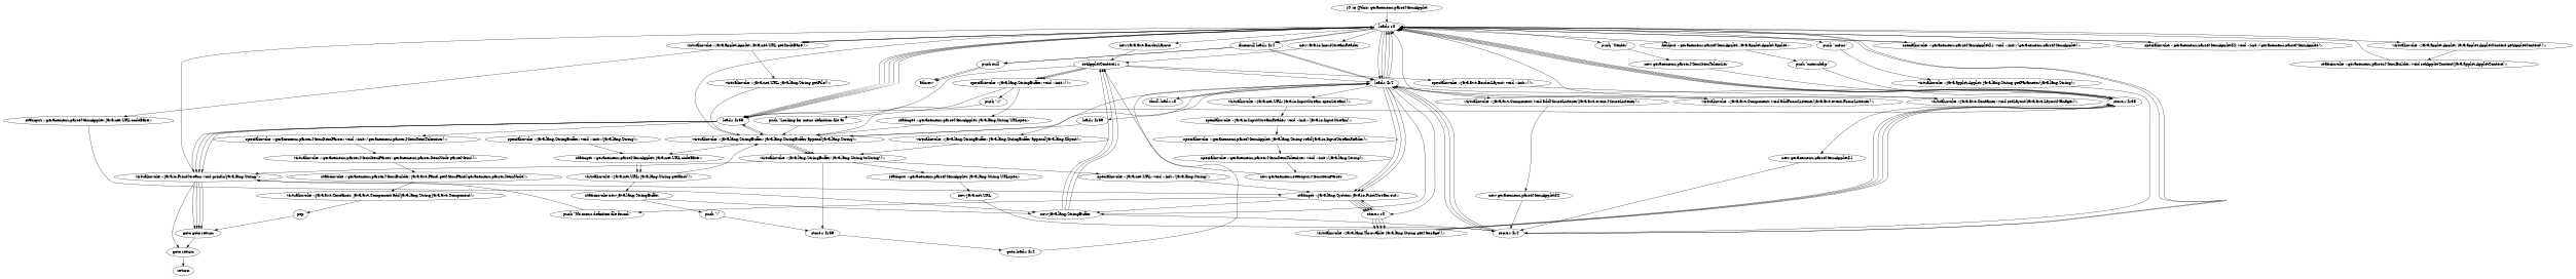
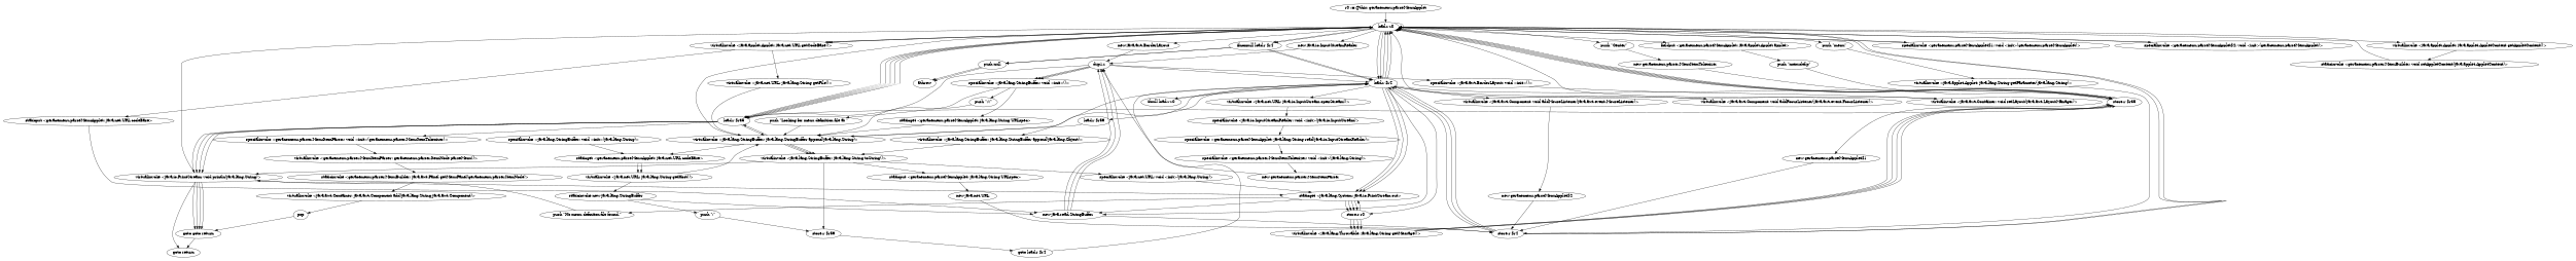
  digraph {
    "r0 := @this: geracemenu.parseMenuApplet"
    "load.r r0"
    "new java.awt.BorderLayout"
    "fieldput <geracemenu.parseMenuApplet: java.applet.Applet applet>"
    "ifnonnull load.r $r4"
    "load.r $r4"
    "specialinvoke <geracemenu.parseMenuApplet$1: void <init>(geracemenu.parseMenuApplet)>"
    "specialinvoke <geracemenu.parseMenuApplet$2: void <init>(geracemenu.parseMenuApplet)>"
    "push \"menu\""
    "virtualinvoke <java.applet.Applet: java.net.URL getCodeBase()>"
    "load.r $r35"
    "virtualinvoke <java.applet.Applet: java.applet.AppletContext getAppletContext()>"
    "push \"Center\""
    "new java.io.InputStreamReader"
-   "dup1.r" [label="setAppletContext1.r"]
+   "dup1.r"
    "push \"menudef.p\""
    "push null"
    "store.r $r35"
    "virtualinvoke <java.awt.Component: void addMouseListener(java.awt.event.MouseListener)>"
    "virtualinvoke <java.awt.Component: void addFocusListener(java.awt.event.FocusListener)>"
    "ifnull load.r r0"
-   "new java.lang.StringBuffer"
+   "new java.lang.StringBuffer" [label="new java.read.StringBuffer"]
    "load.r $r59"
    "staticget <java.lang.System: java.io.PrintStream out>"
    "virtualinvoke <java.lang.StringBuffer: java.lang.StringBuffer append(java.lang.Object)>"
    "store.r r0"
    "virtualinvoke <java.net.URL: java.io.InputStream openStream()>"
    "virtualinvoke <java.applet.Applet: java.lang.String getParameter(java.lang.String)>"
    "staticput <geracemenu.parseMenuApplet: java.net.URL codeBase>"
    "virtualinvoke <java.net.URL: java.lang.String getFile()>"
    "virtualinvoke <java.lang.StringBuffer: java.lang.StringBuffer append(java.lang.String)>"
    "virtualinvoke <java.io.PrintStream: void println(java.lang.String)>"
    "specialinvoke <geracemenu.parser.MenuItemParser: void <init>(geracemenu.parser.MenuItemTokenizer)>"
    "staticinvoke <geracemenu.parser.MenuBuilder: void setAppletContext(java.applet.AppletContext)>"
    "new geracemenu.parser.MenuItemTokenizer"
    "specialinvoke <java.awt.BorderLayout: void <init>()>"
    "specialinvoke <java.lang.StringBuffer: void <init>()>"
    "virtualinvoke <java.awt.Container: void setLayout(java.awt.LayoutManager)>"
    "staticget <geracemenu.parseMenuApplet: java.lang.String URLspec>"
    "push \"Looking for menu definition file at \""
    "push \"://\""
    "new geracemenu.parseMenuApplet$1"
    "store.r $r4"
    athrow
    "new geracemenu.parseMenuApplet$2"
    "push \"No menu definiton file found.\""
    "virtualinvoke <java.lang.StringBuffer: java.lang.String toString()>"
    "virtualinvoke <java.lang.Throwable: java.lang.String getMessage()>"
    "specialinvoke <java.io.InputStreamReader: void <init>(java.io.InputStream)>"
    "specialinvoke <java.lang.StringBuffer: void <init>(java.lang.String)>"
    "staticget <geracemenu.parseMenuApplet: java.net.URL codeBase>"
    "virtualinvoke <java.net.URL: java.lang.String getHost()>"
    n53 [label="staticinvoke new java.lang.StringBuffer"]
    "push \":\""
    "store.r $r59"
    "goto load.r $r4"
    "staticput <geracemenu.parseMenuApplet: java.lang.String URLspec>"
    "specialinvoke <java.net.URL: void <init>(java.lang.String)>"
    "new java.net.URL"
    "goto goto return"
    "goto return"
    "virtualinvoke <geracemenu.parser.MenuItemParser: geracemenu.parser.ItemNode parseMenu()>"
-   return
    "specialinvoke <geracemenu.parseMenuApplet: java.lang.String read(java.io.InputStreamReader)>"
    "specialinvoke <geracemenu.parser.MenuItemTokenizer: void <init>(java.lang.String)>"
-   "new geracemenu.parser.MenuItemParser" [label="new geracemenu.staticput.MenuItemParser"]
+   "new geracemenu.parser.MenuItemParser"
    "staticinvoke <geracemenu.parser.MenuBuilder: java.awt.Panel getMenuPanel(geracemenu.parser.ItemNode)>"
    "virtualinvoke <java.awt.Container: java.awt.Component add(java.lang.String,java.awt.Component)>"
    pop
    "r0 := @this: geracemenu.parseMenuApplet" -> "load.r r0"
    "load.r r0" -> "load.r r0"
    "load.r r0" -> "new java.awt.BorderLayout"
    "load.r r0" -> "fieldput <geracemenu.parseMenuApplet: java.applet.Applet applet>"
    "load.r r0" -> "ifnonnull load.r $r4"
    "load.r r0" -> "ifnonnull load.r $r4"
    "load.r r0" -> "load.r $r4"
    "load.r r0" -> "load.r $r4"
    "load.r r0" -> "specialinvoke <geracemenu.parseMenuApplet$1: void <init>(geracemenu.parseMenuApplet)>"
    "load.r r0" -> "specialinvoke <geracemenu.parseMenuApplet$2: void <init>(geracemenu.parseMenuApplet)>"
    "load.r r0" -> "push \"menu\""
    "load.r r0" -> "virtualinvoke <java.applet.Applet: java.net.URL getCodeBase()>"
    "load.r r0" -> "virtualinvoke <java.applet.Applet: java.net.URL getCodeBase()>"
    "load.r r0" -> "virtualinvoke <java.applet.Applet: java.net.URL getCodeBase()>"
    "load.r r0" -> "load.r $r35"
    "load.r r0" -> "load.r $r35"
    "load.r r0" -> "load.r $r35"
    "load.r r0" -> "load.r $r35"
    "load.r r0" -> "virtualinvoke <java.applet.Applet: java.applet.AppletContext getAppletContext()>"
    "load.r r0" -> "push \"Center\""
    "load.r r0" -> "new java.io.InputStreamReader"
    "new java.awt.BorderLayout" -> "dup1.r"
    "fieldput <geracemenu.parseMenuApplet: java.applet.Applet applet>" -> "push \"menudef.p\""
    "ifnonnull load.r $r4" -> "load.r $r4"
    "ifnonnull load.r $r4" -> "load.r $r4"
    "ifnonnull load.r $r4" -> "push null"
    "ifnonnull load.r $r4" -> "push null"
    "load.r $r4" -> "load.r r0"
    "load.r $r4" -> "load.r r0"
    "load.r $r4" -> "load.r r0"
    "load.r $r4" -> "store.r $r35"
    "load.r $r4" -> "virtualinvoke <java.awt.Component: void addMouseListener(java.awt.event.MouseListener)>"
    "load.r $r4" -> "virtualinvoke <java.awt.Component: void addFocusListener(java.awt.event.FocusListener)>"
    "load.r $r4" -> "ifnull load.r r0"
    "load.r $r4" -> "new java.lang.StringBuffer"
    "load.r $r4" -> "load.r $r59"
    "load.r $r4" -> "staticget <java.lang.System: java.io.PrintStream out>"
    "load.r $r4" -> "staticget <java.lang.System: java.io.PrintStream out>"
    "load.r $r4" -> "staticget <java.lang.System: java.io.PrintStream out>"
    "load.r $r4" -> "virtualinvoke <java.lang.StringBuffer: java.lang.StringBuffer append(java.lang.Object)>"
    "load.r $r4" -> "store.r r0"
    "load.r $r4" -> "virtualinvoke <java.net.URL: java.io.InputStream openStream()>"
    "specialinvoke <geracemenu.parseMenuApplet$1: void <init>(geracemenu.parseMenuApplet)>" -> "load.r r0"
    "specialinvoke <geracemenu.parseMenuApplet$2: void <init>(geracemenu.parseMenuApplet)>" -> "load.r r0"
    "push \"menu\"" -> "virtualinvoke <java.applet.Applet: java.lang.String getParameter(java.lang.String)>"
    "virtualinvoke <java.applet.Applet: java.net.URL getCodeBase()>" -> "staticput <geracemenu.parseMenuApplet: java.net.URL codeBase>"
    "virtualinvoke <java.applet.Applet: java.net.URL getCodeBase()>" -> "virtualinvoke <java.net.URL: java.lang.String getFile()>"
    "load.r $r35" -> "load.r r0"
    "load.r $r35" -> "virtualinvoke <java.lang.StringBuffer: java.lang.StringBuffer append(java.lang.String)>"
    "load.r $r35" -> "virtualinvoke <java.io.PrintStream: void println(java.lang.String)>"
    "load.r $r35" -> "virtualinvoke <java.io.PrintStream: void println(java.lang.String)>"
    "load.r $r35" -> "virtualinvoke <java.io.PrintStream: void println(java.lang.String)>"
    "load.r $r35" -> "virtualinvoke <java.io.PrintStream: void println(java.lang.String)>"
    "load.r $r35" -> "specialinvoke <geracemenu.parser.MenuItemParser: void <init>(geracemenu.parser.MenuItemTokenizer)>"
    "virtualinvoke <java.applet.Applet: java.applet.AppletContext getAppletContext()>" -> "staticinvoke <geracemenu.parser.MenuBuilder: void setAppletContext(java.applet.AppletContext)>"
    "push \"Center\"" -> "new geracemenu.parser.MenuItemTokenizer"
    "new java.io.InputStreamReader" -> "dup1.r"
    "dup1.r" -> "load.r $r4"
    "dup1.r" -> "load.r $r35"
    "dup1.r" -> "specialinvoke <java.awt.BorderLayout: void <init>()>"
    "dup1.r" -> "specialinvoke <java.lang.StringBuffer: void <init>()>"
    "dup1.r" -> "specialinvoke <java.lang.StringBuffer: void <init>()>"
    "dup1.r" -> "specialinvoke <java.lang.StringBuffer: void <init>()>"
    "push \"menudef.p\"" -> "store.r $r35"
    "push null" -> athrow
    "push null" -> athrow
    "store.r $r35" -> "load.r r0"
    "store.r $r35" -> "load.r r0"
    "store.r $r35" -> "load.r r0"
    "store.r $r35" -> "load.r r0"
    "store.r $r35" -> "load.r r0"
    "store.r $r35" -> "load.r $r35"
    "store.r $r35" -> "new geracemenu.parseMenuApplet$1"
    "virtualinvoke <java.awt.Component: void addMouseListener(java.awt.event.MouseListener)>" -> "new geracemenu.parseMenuApplet$2"
    "virtualinvoke <java.awt.Component: void addFocusListener(java.awt.event.FocusListener)>" -> "load.r r0"
    "ifnull load.r r0" -> "load.r $r4"
    "new java.lang.StringBuffer" -> "dup1.r"
    "new java.lang.StringBuffer" -> "dup1.r"
    "new java.lang.StringBuffer" -> "dup1.r"
    "new java.lang.StringBuffer" -> "store.r $r4"
    "load.r $r59" -> "virtualinvoke <java.lang.StringBuffer: java.lang.StringBuffer append(java.lang.String)>"
    "staticget <java.lang.System: java.io.PrintStream out>" -> "new java.lang.StringBuffer"
    "staticget <java.lang.System: java.io.PrintStream out>" -> "store.r r0"
    "staticget <java.lang.System: java.io.PrintStream out>" -> "store.r r0"
    "staticget <java.lang.System: java.io.PrintStream out>" -> "store.r r0"
    "staticget <java.lang.System: java.io.PrintStream out>" -> "store.r r0"
    "staticget <java.lang.System: java.io.PrintStream out>" -> "push \"No menu definiton file found.\""
    "virtualinvoke <java.lang.StringBuffer: java.lang.StringBuffer append(java.lang.Object)>" -> "virtualinvoke <java.lang.StringBuffer: java.lang.String toString()>"
    "store.r r0" -> "staticget <java.lang.System: java.io.PrintStream out>"
    "store.r r0" -> "virtualinvoke <java.lang.Throwable: java.lang.String getMessage()>"
    "store.r r0" -> "virtualinvoke <java.lang.Throwable: java.lang.String getMessage()>"
    "store.r r0" -> "virtualinvoke <java.lang.Throwable: java.lang.String getMessage()>"
    "store.r r0" -> "virtualinvoke <java.lang.Throwable: java.lang.String getMessage()>"
    "virtualinvoke <java.net.URL: java.io.InputStream openStream()>" -> "specialinvoke <java.io.InputStreamReader: void <init>(java.io.InputStream)>"
    "virtualinvoke <java.applet.Applet: java.lang.String getParameter(java.lang.String)>" -> "store.r $r4"
    "staticput <geracemenu.parseMenuApplet: java.net.URL codeBase>" -> "new java.lang.StringBuffer"
    "virtualinvoke <java.net.URL: java.lang.String getFile()>" -> "virtualinvoke <java.lang.StringBuffer: java.lang.StringBuffer append(java.lang.String)>"
    "virtualinvoke <java.lang.StringBuffer: java.lang.StringBuffer append(java.lang.String)>" -> "load.r r0"
    "virtualinvoke <java.lang.StringBuffer: java.lang.StringBuffer append(java.lang.String)>" -> "load.r $r4"
    "virtualinvoke <java.lang.StringBuffer: java.lang.StringBuffer append(java.lang.String)>" -> "load.r $r35"
    "virtualinvoke <java.lang.StringBuffer: java.lang.StringBuffer append(java.lang.String)>" -> "virtualinvoke <java.lang.StringBuffer: java.lang.String toString()>"
    "virtualinvoke <java.lang.StringBuffer: java.lang.StringBuffer append(java.lang.String)>" -> "virtualinvoke <java.lang.StringBuffer: java.lang.String toString()>"
    "virtualinvoke <java.lang.StringBuffer: java.lang.StringBuffer append(java.lang.String)>" -> "virtualinvoke <java.lang.StringBuffer: java.lang.String toString()>"
    "virtualinvoke <java.lang.StringBuffer: java.lang.StringBuffer append(java.lang.String)>" -> "staticget <geracemenu.parseMenuApplet: java.net.URL codeBase>"
    "virtualinvoke <java.io.PrintStream: void println(java.lang.String)>" -> "load.r r0"
    "virtualinvoke <java.io.PrintStream: void println(java.lang.String)>" -> "staticget <java.lang.System: java.io.PrintStream out>"
    "virtualinvoke <java.io.PrintStream: void println(java.lang.String)>" -> "goto goto return"
    "virtualinvoke <java.io.PrintStream: void println(java.lang.String)>" -> "goto goto return"
    "virtualinvoke <java.io.PrintStream: void println(java.lang.String)>" -> "goto goto return"
    "virtualinvoke <java.io.PrintStream: void println(java.lang.String)>" -> "goto goto return"
    "virtualinvoke <java.io.PrintStream: void println(java.lang.String)>" -> "goto return"
    "specialinvoke <geracemenu.parser.MenuItemParser: void <init>(geracemenu.parser.MenuItemTokenizer)>" -> "virtualinvoke <geracemenu.parser.MenuItemParser: geracemenu.parser.ItemNode parseMenu()>"
    "staticinvoke <geracemenu.parser.MenuBuilder: void setAppletContext(java.applet.AppletContext)>" -> "load.r r0"
    "new geracemenu.parser.MenuItemTokenizer" -> "store.r $r35"
    "specialinvoke <java.awt.BorderLayout: void <init>()>" -> "virtualinvoke <java.awt.Container: void setLayout(java.awt.LayoutManager)>"
    "specialinvoke <java.lang.StringBuffer: void <init>()>" -> "staticget <geracemenu.parseMenuApplet: java.lang.String URLspec>"
    "specialinvoke <java.lang.StringBuffer: void <init>()>" -> "push \"Looking for menu definition file at \""
    "specialinvoke <java.lang.StringBuffer: void <init>()>" -> "push \"://\""
    "virtualinvoke <java.awt.Container: void setLayout(java.awt.LayoutManager)>" -> "load.r r0"
    "staticget <geracemenu.parseMenuApplet: java.lang.String URLspec>" -> "virtualinvoke <java.lang.StringBuffer: java.lang.StringBuffer append(java.lang.String)>"
    "push \"Looking for menu definition file at \"" -> "virtualinvoke <java.lang.StringBuffer: java.lang.StringBuffer append(java.lang.String)>"
    "push \"://\"" -> "virtualinvoke <java.lang.StringBuffer: java.lang.StringBuffer append(java.lang.String)>"
    "new geracemenu.parseMenuApplet$1" -> "store.r $r4"
    "store.r $r4" -> "load.r r0"
    "store.r $r4" -> "load.r r0"
    "store.r $r4" -> "load.r $r4"
    "store.r $r4" -> "load.r $r4"
    "store.r $r4" -> "load.r $r4"
    "new geracemenu.parseMenuApplet$2" -> "store.r $r4"
    "push \"No menu definiton file found.\"" -> "virtualinvoke <java.io.PrintStream: void println(java.lang.String)>"
    "virtualinvoke <java.lang.StringBuffer: java.lang.String toString()>" -> "virtualinvoke <java.io.PrintStream: void println(java.lang.String)>"
    "virtualinvoke <java.lang.StringBuffer: java.lang.String toString()>" -> "store.r $r59"
    "virtualinvoke <java.lang.StringBuffer: java.lang.String toString()>" -> "staticput <geracemenu.parseMenuApplet: java.lang.String URLspec>"
    "virtualinvoke <java.lang.StringBuffer: java.lang.String toString()>" -> "specialinvoke <java.net.URL: void <init>(java.lang.String)>"
    "virtualinvoke <java.lang.Throwable: java.lang.String getMessage()>" -> "store.r $r35"
    "virtualinvoke <java.lang.Throwable: java.lang.String getMessage()>" -> "store.r $r35"
    "virtualinvoke <java.lang.Throwable: java.lang.String getMessage()>" -> "store.r $r35"
    "virtualinvoke <java.lang.Throwable: java.lang.String getMessage()>" -> "store.r $r35"
    "specialinvoke <java.io.InputStreamReader: void <init>(java.io.InputStream)>" -> "specialinvoke <geracemenu.parseMenuApplet: java.lang.String read(java.io.InputStreamReader)>"
    "specialinvoke <java.lang.StringBuffer: void <init>(java.lang.String)>" -> "staticget <geracemenu.parseMenuApplet: java.net.URL codeBase>"
    "staticget <geracemenu.parseMenuApplet: java.net.URL codeBase>" -> "virtualinvoke <java.net.URL: java.lang.String getHost()>"
    "staticget <geracemenu.parseMenuApplet: java.net.URL codeBase>" -> "virtualinvoke <java.net.URL: java.lang.String getHost()>"
    "virtualinvoke <java.net.URL: java.lang.String getHost()>" -> "virtualinvoke <java.lang.StringBuffer: java.lang.StringBuffer append(java.lang.String)>"
    "virtualinvoke <java.net.URL: java.lang.String getHost()>" -> n53
    n53 -> "new java.lang.StringBuffer"
    n53 -> "push \":\""
    "push \":\"" -> "store.r $r59"
    "store.r $r59" -> "goto load.r $r4"
    "goto load.r $r4" -> "load.r $r4"
    "staticput <geracemenu.parseMenuApplet: java.lang.String URLspec>" -> "new java.net.URL"
    "specialinvoke <java.net.URL: void <init>(java.lang.String)>" -> "staticget <java.lang.System: java.io.PrintStream out>"
    "new java.net.URL" -> "store.r $r4"
    "goto goto return" -> "goto return"
-   "goto return" -> return
    "virtualinvoke <geracemenu.parser.MenuItemParser: geracemenu.parser.ItemNode parseMenu()>" -> "staticinvoke <geracemenu.parser.MenuBuilder: java.awt.Panel getMenuPanel(geracemenu.parser.ItemNode)>"
    "specialinvoke <geracemenu.parseMenuApplet: java.lang.String read(java.io.InputStreamReader)>" -> "specialinvoke <geracemenu.parser.MenuItemTokenizer: void <init>(java.lang.String)>"
    "specialinvoke <geracemenu.parser.MenuItemTokenizer: void <init>(java.lang.String)>" -> "new geracemenu.parser.MenuItemParser"
    "new geracemenu.parser.MenuItemParser" -> "dup1.r"
    "staticinvoke <geracemenu.parser.MenuBuilder: java.awt.Panel getMenuPanel(geracemenu.parser.ItemNode)>" -> "virtualinvoke <java.awt.Container: java.awt.Component add(java.lang.String,java.awt.Component)>"
    "virtualinvoke <java.awt.Container: java.awt.Component add(java.lang.String,java.awt.Component)>" -> pop
    pop -> "goto goto return"
  }
